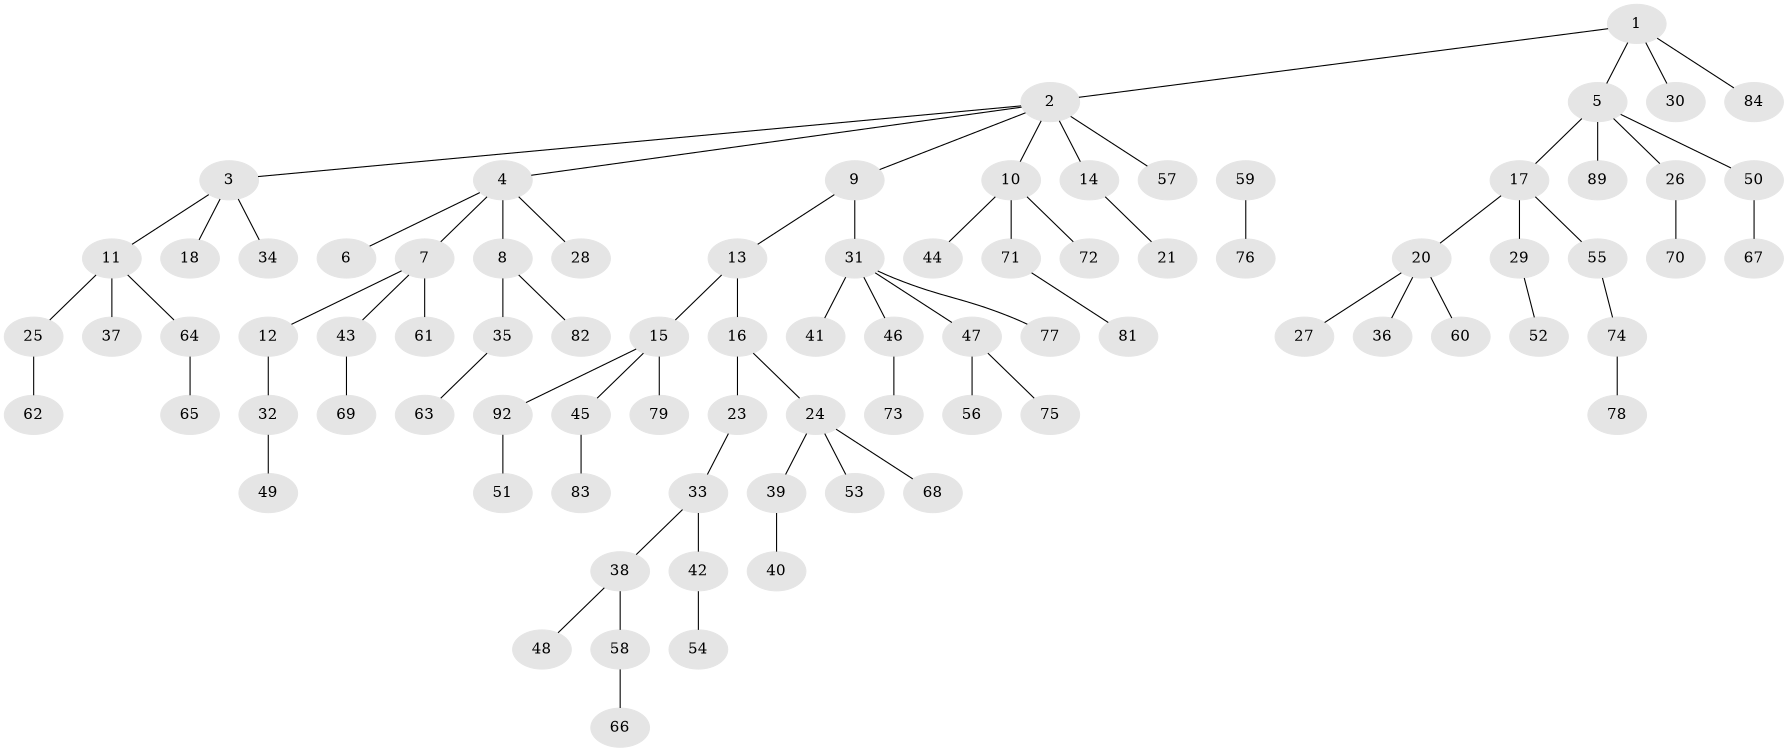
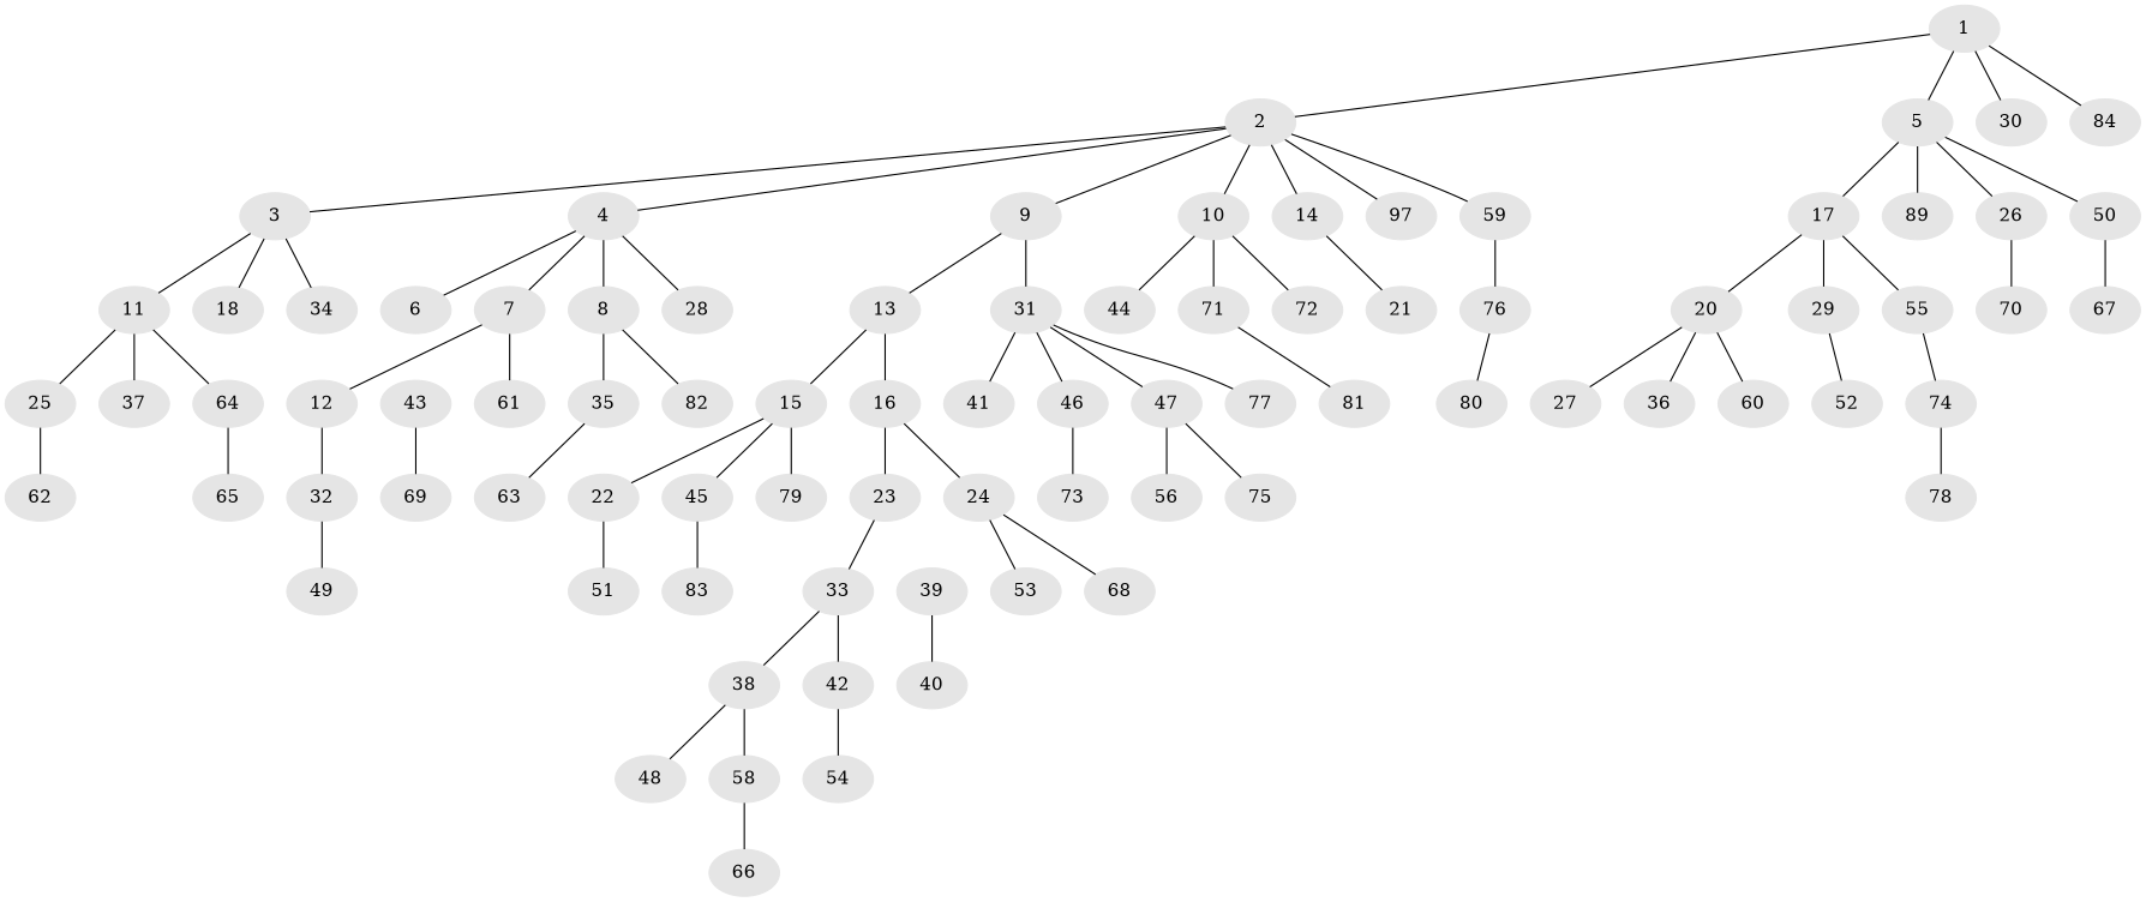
  graph {
    node [color=gray90 style=filled]
    1
    2
    5
    30
    84
    3
    4
    9
    10
    14
-   57
+   57 [label=97]
    59
    17
    n14 [label=89]
    26
    50
    11
    18
    34
    6
    7
    8
    28
    13
    31
    44
    71
    72
    21
    76
    25
    37
    64
    12
    43
    61
    35
    82
    20
    29
    55
    70
    67
    32
    69
    63
    15
    16
    41
    46
    47
    77
    81
    62
    65
    49
-   22 [label=92]
+   22
    45
    79
    23
    24
    51
    83
    33
    39
    53
    68
    27
    36
    60
    52
    74
    38
    42
    40
    73
    56
    75
    48
    58
    54
    66
    78
+   80
    1 -- 2
    1 -- 5
    1 -- 30
    1 -- 84
    2 -- 3
    2 -- 4
    2 -- 9
    2 -- 10
    2 -- 14
    2 -- 57
+   2 -- 59
    5 -- 17
    5 -- n14
    5 -- 26
    5 -- 50
    3 -- 11
    3 -- 18
    3 -- 34
    4 -- 6
    4 -- 7
    4 -- 8
    4 -- 28
    9 -- 13
    9 -- 31
    10 -- 44
    10 -- 71
    10 -- 72
    14 -- 21
    59 -- 76
    17 -- 20
    17 -- 29
    17 -- 55
    26 -- 70
    50 -- 67
    11 -- 25
    11 -- 37
    11 -- 64
    7 -- 12
-   7 -- 43
    7 -- 61
    8 -- 35
    8 -- 82
    13 -- 15
    13 -- 16
    31 -- 41
    31 -- 46
    31 -- 47
    31 -- 77
    71 -- 81
+   76 -- 80
    25 -- 62
    64 -- 65
    12 -- 32
    43 -- 69
    35 -- 63
    20 -- 27
    20 -- 36
    20 -- 60
    29 -- 52
    55 -- 74
    32 -- 49
    15 -- 22
    15 -- 45
    15 -- 79
    16 -- 23
    16 -- 24
    46 -- 73
    47 -- 56
    47 -- 75
    22 -- 51
    45 -- 83
    23 -- 33
-   24 -- 39
    24 -- 53
    24 -- 68
    33 -- 38
    33 -- 42
    39 -- 40
    74 -- 78
    38 -- 48
    38 -- 58
    42 -- 54
    58 -- 66
  }
